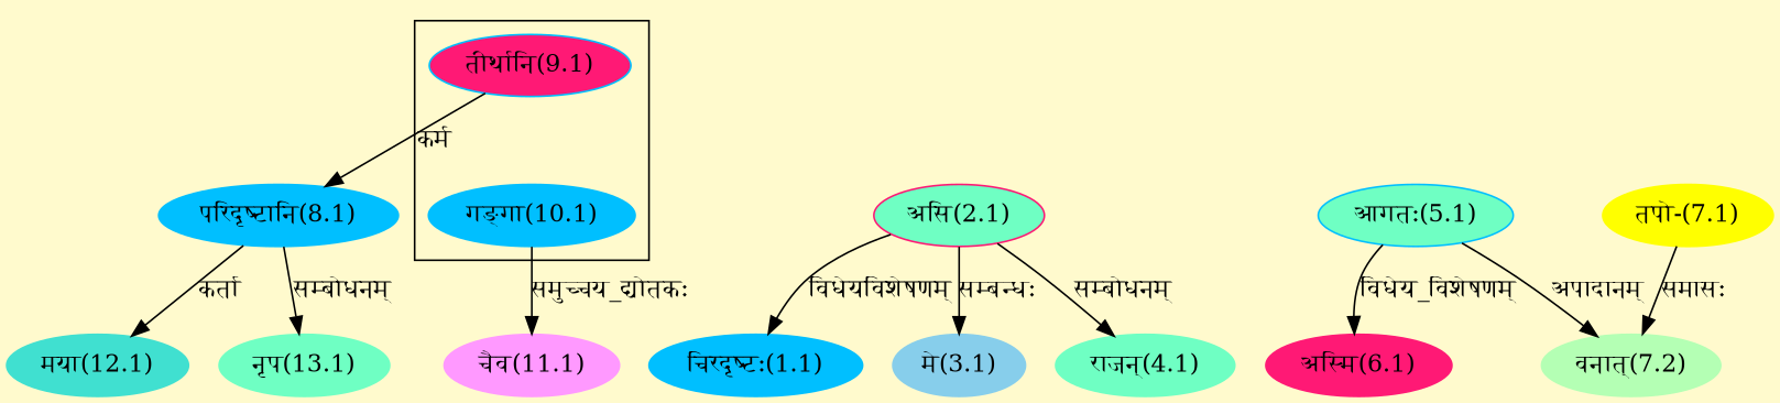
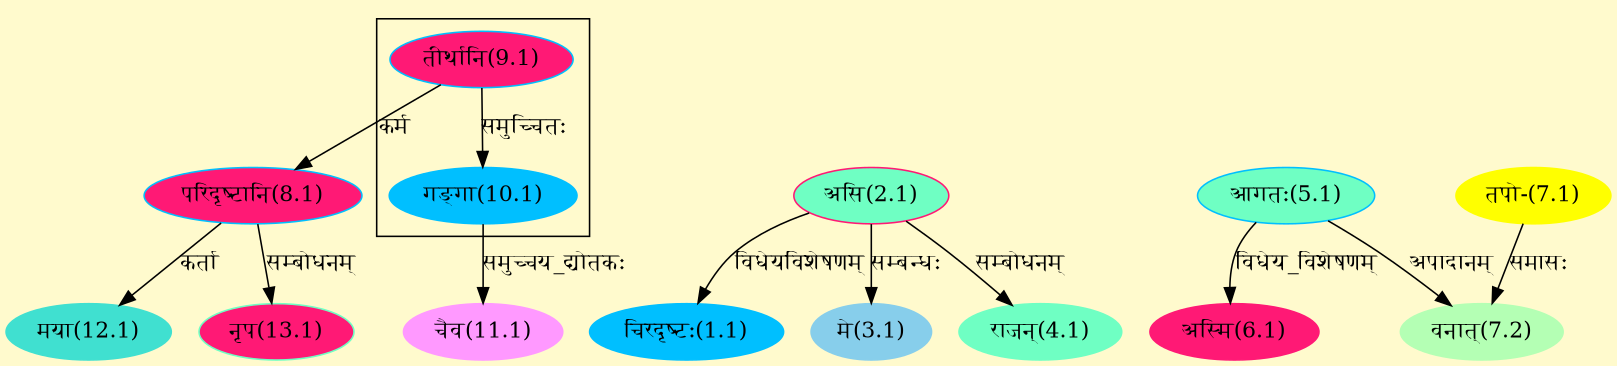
  digraph {
    bgcolor=lemonchiffon1
    compound=true
    rankdir=BT
    node [color="#00BFFF" style=filled]
    edge [dir=back]
    n1 [label="गङ्गा(10.1)"]
    n2 [fillcolor="#FF1975" label="तीर्थानि(9.1)"]
-   n3 [label="परिदृष्टानि(8.1)"]
+   n3 [label="परिदृष्टानि(8.1)" fillcolor="#FF1975"]
    n4 [label="चिरदृष्टः(1.1)"]
    n5 [color="#FF1975" fillcolor="#6FFFC3" label="असि(2.1)"]
    n6 [color="#87CEEB" label="मे(3.1)"]
    n7 [color="#6FFFC3" label="राजन्(4.1)"]
    n8 [fillcolor="#6FFFC3" label="आगतः(5.1)"]
    n9 [color="#FF1975" label="अस्मि(6.1)"]
    n10 [color="#FFFF00" label="तपो-(7.1)"]
    n11 [color="#B4FFB4" label="वनात्(7.2)"]
    n12 [color="#FF99FF" label="चैव(11.1)"]
    n13 [color="#40E0D0" label="मया(12.1)"]
-   n14 [color="#6FFFC3" label="नृप(13.1)"]
+   n14 [color="#6FFFC3" label="नृप(13.1)" fillcolor="#FF1975"]
    subgraph cluster_1 {
      n1
      n2
    }
+   n1 -> n2 [label="समुच्चितः"]
    n3 -> n2 [label="कर्म"]
    n4 -> n5 [label="विधेयविशेषणम्"]
    n6 -> n5 [label="सम्बन्धः"]
    n7 -> n5 [label="सम्बोधनम्"]
    n9 -> n8 [label="विधेय_विशेषणम्"]
    n11 -> n8 [label="अपादानम्"]
    n11 -> n10 [label="समासः"]
    n12 -> n1 [label="समुच्चय_द्योतकः"]
    n13 -> n3 [label="कर्ता"]
    n14 -> n3 [label="सम्बोधनम्"]
  }
